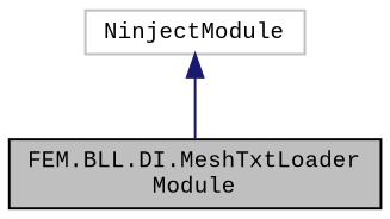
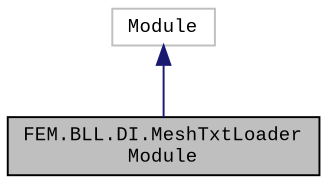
  digraph {
    fontname="Liberation Mono"
    node [fontname="Liberation Mono" fontsize=10 shape=record style=filled]
    n1 [color=black fillcolor=grey75 fontcolor=black height=0.2 label="FEM.BLL.DI.MeshTxtLoader\lModule" width=0.4]
-   n2 [color=grey75 fillcolor=white height=0.2 label=NinjectModule width=0.4]
+   n2 [color=grey75 fillcolor=white height=0.2 label=Module width=0.4]
    n2 -> n1 [color=midnightblue dir=back fontname="Liberation Mono" fontsize=10 labelfontname=Helvetica labelfontsize=10 style=solid]
  }
